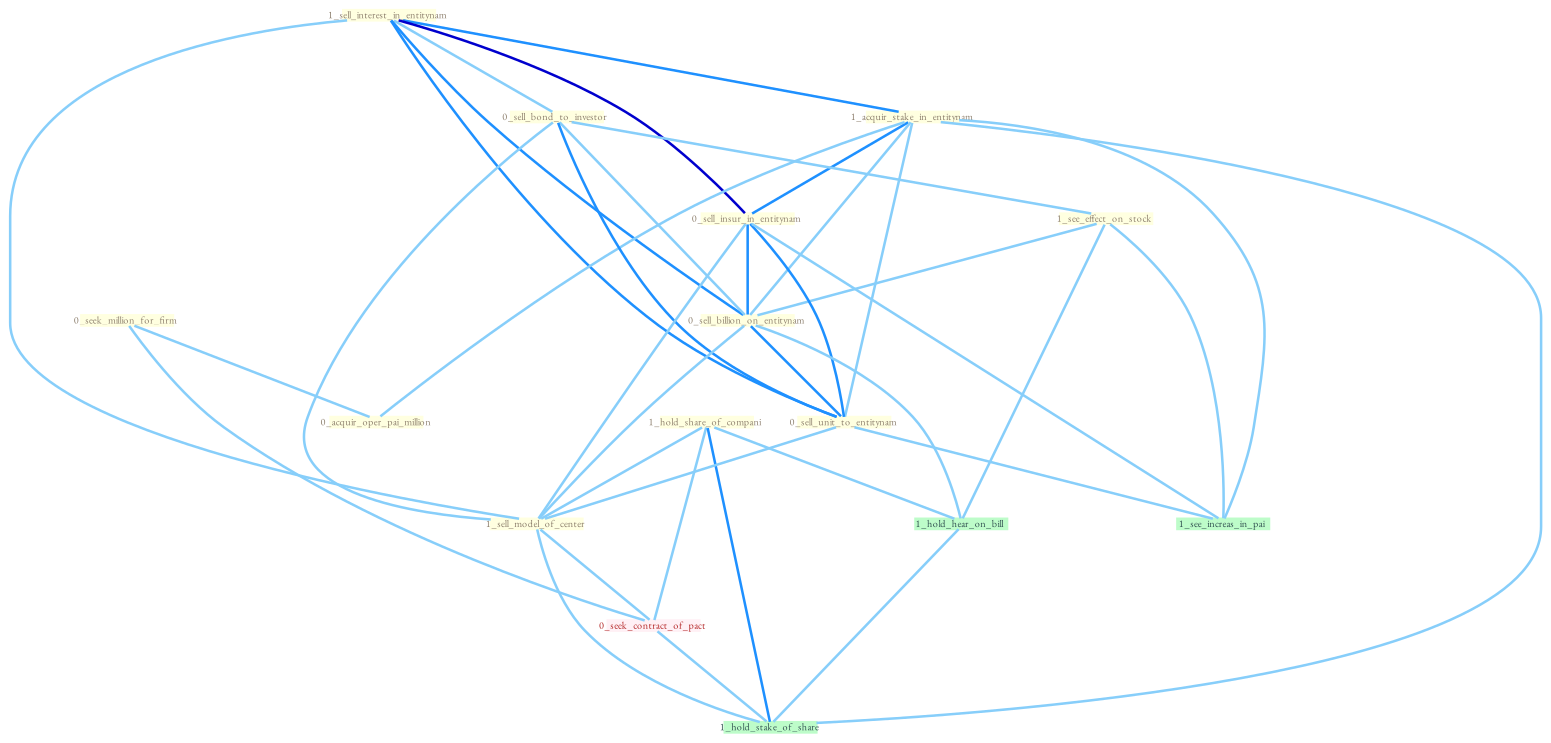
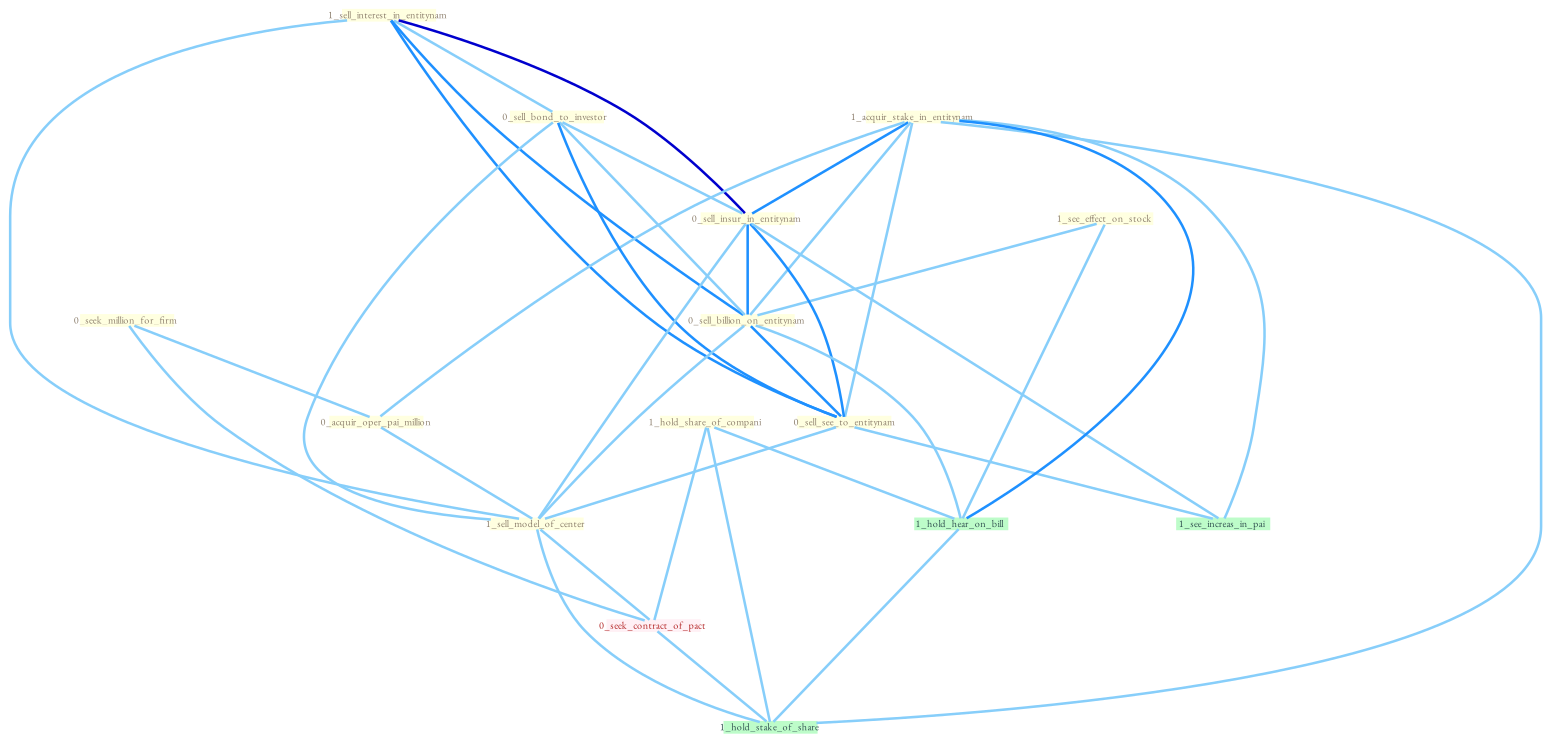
  graph {
    fontname="EB Garamond"
    node [color="#ffffe0" fixedsize=true fontcolor="#8b7d6b" fontname="EB Garamond" fontsize=4 shape=polygon style=filled]
    edge [color="#87cefa" fontname="EB Garamond" w=1]
    "1_sell_interest_in_entitynam " [height=.06 width=.5]
    "1_acquir_stake_in_entitynam " [height=.06 width=.5]
    "0_sell_bond_to_investor " [height=.06 width=.5]
    "1_hold_share_of_compani " [height=.06 width=.5]
    "1_see_effect_on_stock " [height=.06 width=.5]
    "0_sell_insur_in_entitynam " [height=.06 width=.5]
    "0_sell_billion_on_entitynam " [height=.06 width=.5]
-   "0_sell_unit_to_entitynam " [height=.06 width=.5]
+   "0_sell_unit_to_entitynam " [height=.06 width=.5 label="0_sell_see_to_entitynam"]
    "1_sell_model_of_center " [height=.06 width=.5]
    "0_seek_million_for_firm " [height=.06 width=.5]
    n11 [height=.06 label="0_acquir_oper_pai_million" width=.5]
    "0_seek_contract_of_pact " [color="#fff0f5" fontcolor="#b22222" height=.06 width=.5]
    "1_see_increas_in_pai " [color="#BDFCC9" fontcolor="#2f4f4f" height=.06 width=.5]
    "1_hold_stake_of_share " [color="#BDFCC9" fontcolor="#2f4f4f" height=.06 width=.5]
    "1_hold_hear_on_bill " [color="#BDFCC9" fontcolor="#2f4f4f" height=.06 width=.5]
    subgraph sub_1 {
      "1_sell_interest_in_entitynam "
      "1_acquir_stake_in_entitynam "
      "0_sell_bond_to_investor "
      "1_hold_share_of_compani "
      "1_see_effect_on_stock "
      "0_sell_insur_in_entitynam "
      "0_sell_billion_on_entitynam "
      "0_sell_unit_to_entitynam "
      "1_sell_model_of_center "
      "0_seek_million_for_firm "
      n11
    }
    subgraph sub_2 {
      "0_seek_contract_of_pact "
    }
-   "1_sell_interest_in_entitynam " -- "1_acquir_stake_in_entitynam " [color="#1e90ff" w=2]
+   "1_hold_hear_on_bill " -- "1_acquir_stake_in_entitynam " [color="#1e90ff" w=2]
    "1_sell_interest_in_entitynam " -- "0_sell_bond_to_investor "
    "1_sell_interest_in_entitynam " -- "0_sell_insur_in_entitynam " [color="#0000cd" w=3]
    "1_sell_interest_in_entitynam " -- "0_sell_billion_on_entitynam " [color="#1e90ff" w=2]
    "1_sell_interest_in_entitynam " -- "0_sell_unit_to_entitynam " [color="#1e90ff" w=2]
    "1_sell_interest_in_entitynam " -- "1_sell_model_of_center "
    "1_acquir_stake_in_entitynam " -- "0_sell_insur_in_entitynam " [color="#1e90ff" w=2]
    "1_acquir_stake_in_entitynam " -- "0_sell_billion_on_entitynam "
    "1_acquir_stake_in_entitynam " -- "0_sell_unit_to_entitynam "
    "1_acquir_stake_in_entitynam " -- n11
    "1_acquir_stake_in_entitynam " -- "1_see_increas_in_pai "
    "1_acquir_stake_in_entitynam " -- "1_hold_stake_of_share "
-   "0_sell_bond_to_investor " -- "1_see_effect_on_stock "
+   "0_sell_bond_to_investor " -- "0_sell_insur_in_entitynam "
    "0_sell_bond_to_investor " -- "0_sell_billion_on_entitynam "
    "0_sell_bond_to_investor " -- "0_sell_unit_to_entitynam " [color="#1e90ff" w=2]
    "0_sell_bond_to_investor " -- "1_sell_model_of_center "
-   "1_hold_share_of_compani " -- "1_sell_model_of_center "
+   n11 -- "1_sell_model_of_center "
    "1_hold_share_of_compani " -- "0_seek_contract_of_pact "
-   "1_hold_share_of_compani " -- "1_hold_stake_of_share " [color="#1e90ff" w=2]
+   "1_hold_share_of_compani " -- "1_hold_stake_of_share " [w=2]
    "1_hold_share_of_compani " -- "1_hold_hear_on_bill "
    "1_see_effect_on_stock " -- "0_sell_billion_on_entitynam "
-   "1_see_effect_on_stock " -- "1_see_increas_in_pai "
    "1_see_effect_on_stock " -- "1_hold_hear_on_bill "
    "0_sell_insur_in_entitynam " -- "0_sell_billion_on_entitynam " [color="#1e90ff" w=2]
    "0_sell_insur_in_entitynam " -- "0_sell_unit_to_entitynam " [color="#1e90ff" w=2]
    "0_sell_insur_in_entitynam " -- "1_sell_model_of_center "
    "0_sell_insur_in_entitynam " -- "1_see_increas_in_pai "
    "0_sell_billion_on_entitynam " -- "0_sell_unit_to_entitynam " [color="#1e90ff" w=2]
    "0_sell_billion_on_entitynam " -- "1_sell_model_of_center "
    "0_sell_billion_on_entitynam " -- "1_hold_hear_on_bill "
    "0_sell_unit_to_entitynam " -- "1_sell_model_of_center "
    "0_sell_unit_to_entitynam " -- "1_see_increas_in_pai "
    "1_sell_model_of_center " -- "0_seek_contract_of_pact "
    "1_sell_model_of_center " -- "1_hold_stake_of_share "
    "0_seek_million_for_firm " -- n11
    "0_seek_million_for_firm " -- "0_seek_contract_of_pact "
    "0_seek_contract_of_pact " -- "1_hold_stake_of_share "
    "1_hold_hear_on_bill " -- "1_hold_stake_of_share "
  }
